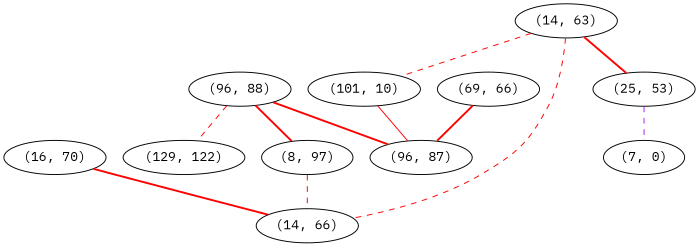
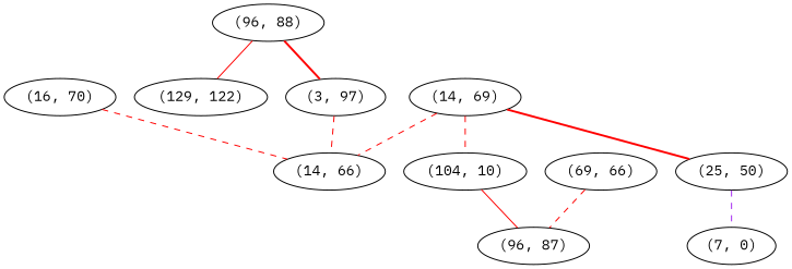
  graph {
    fontname="IBM Plex Mono"
    node [fontname="IBM Plex Mono"]
    edge [color=red fontname="IBM Plex Mono" style=bold weight=1]
    "(16, 70)"
    "(14, 66)"
    "(96, 88)"
    "(129, 122)"
-   "(3, 97)" [label="(8, 97)"]
+   "(3, 97)"
    "(96, 87)"
-   "(14, 63)"
-   "(104, 10)" [label="(101, 10)"]
-   "(25, 50)" [label="(25, 53)"]
+   "(14, 63)" [label="(14, 69)"]
+   "(104, 10)"
+   "(25, 50)"
    n10 [label="(7, 0)"]
    "(69, 66)"
-   "(16, 70)" -- "(14, 66)"
-   "(96, 88)" -- "(129, 122)" [style=dashed]
+   "(16, 70)" -- "(14, 66)" [style=dashed]
+   "(96, 88)" -- "(129, 122)" [style=solid]
    "(96, 88)" -- "(3, 97)"
-   "(96, 88)" -- "(96, 87)"
    "(3, 97)" -- "(14, 66)" [style=dashed]
    "(14, 63)" -- "(14, 66)" [style=dashed]
    "(14, 63)" -- "(104, 10)" [style=dashed]
    "(14, 63)" -- "(25, 50)"
    "(104, 10)" -- "(96, 87)" [style=solid]
    "(25, 50)" -- n10 [color=purple style=dashed weight=4]
-   "(69, 66)" -- "(96, 87)"
+   "(69, 66)" -- "(96, 87)" [style=dashed]
  }
